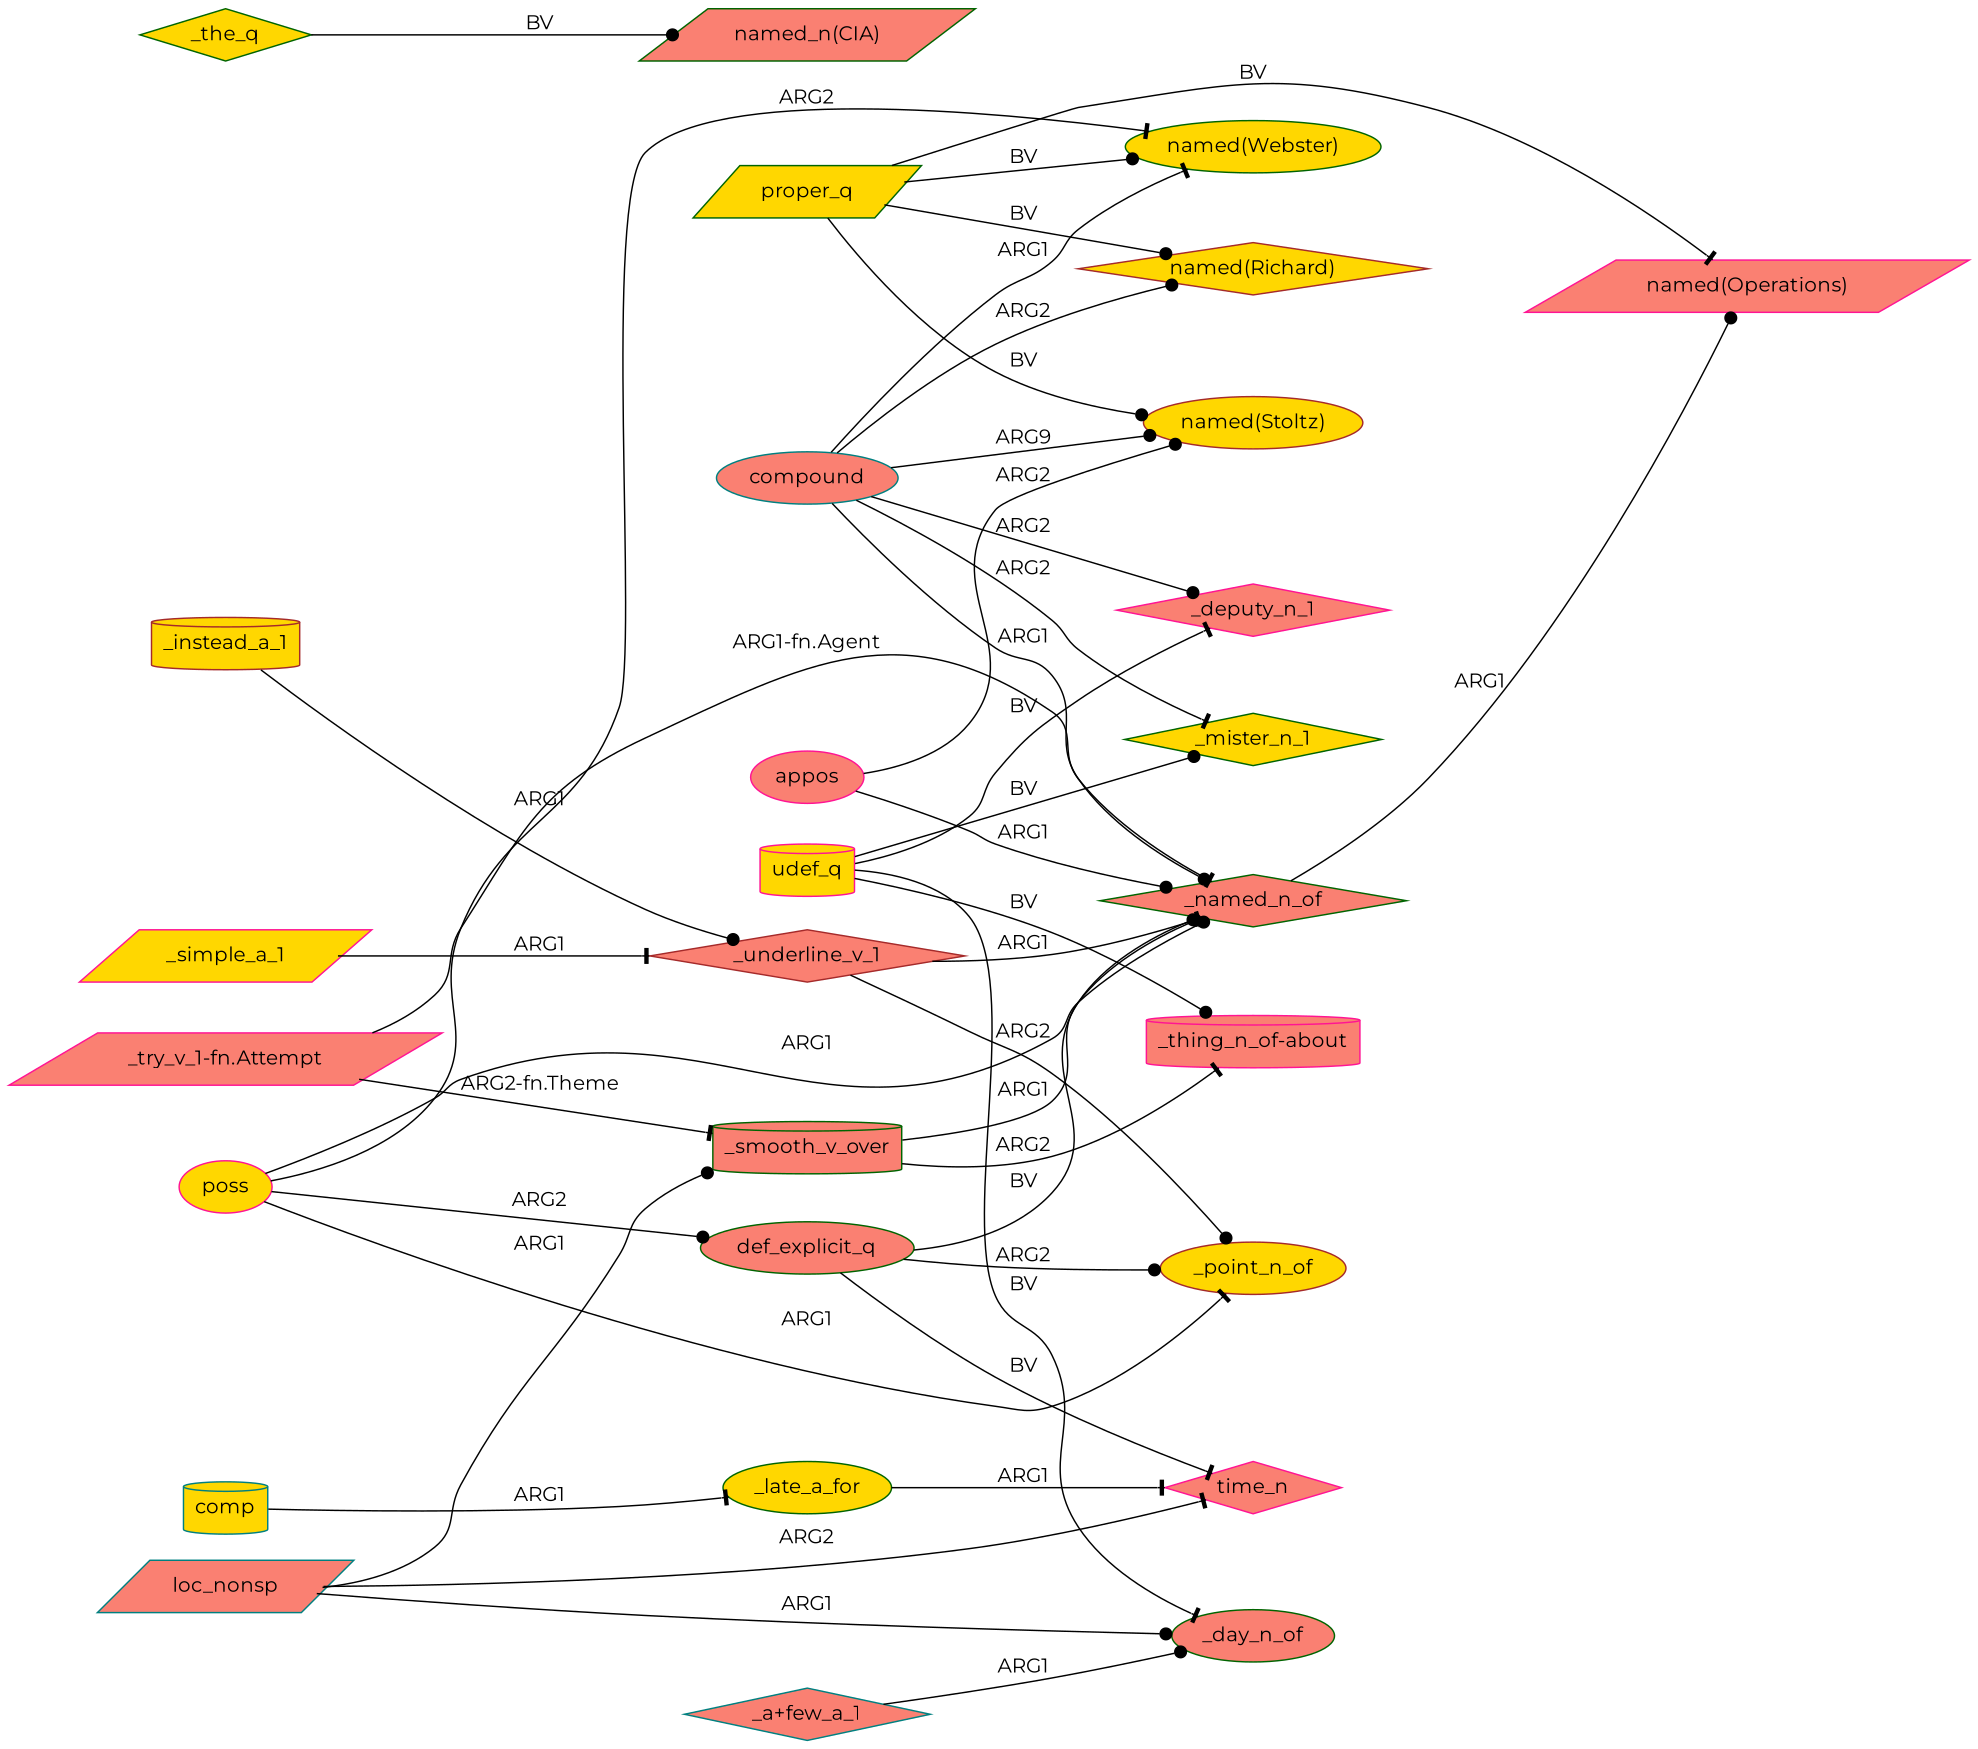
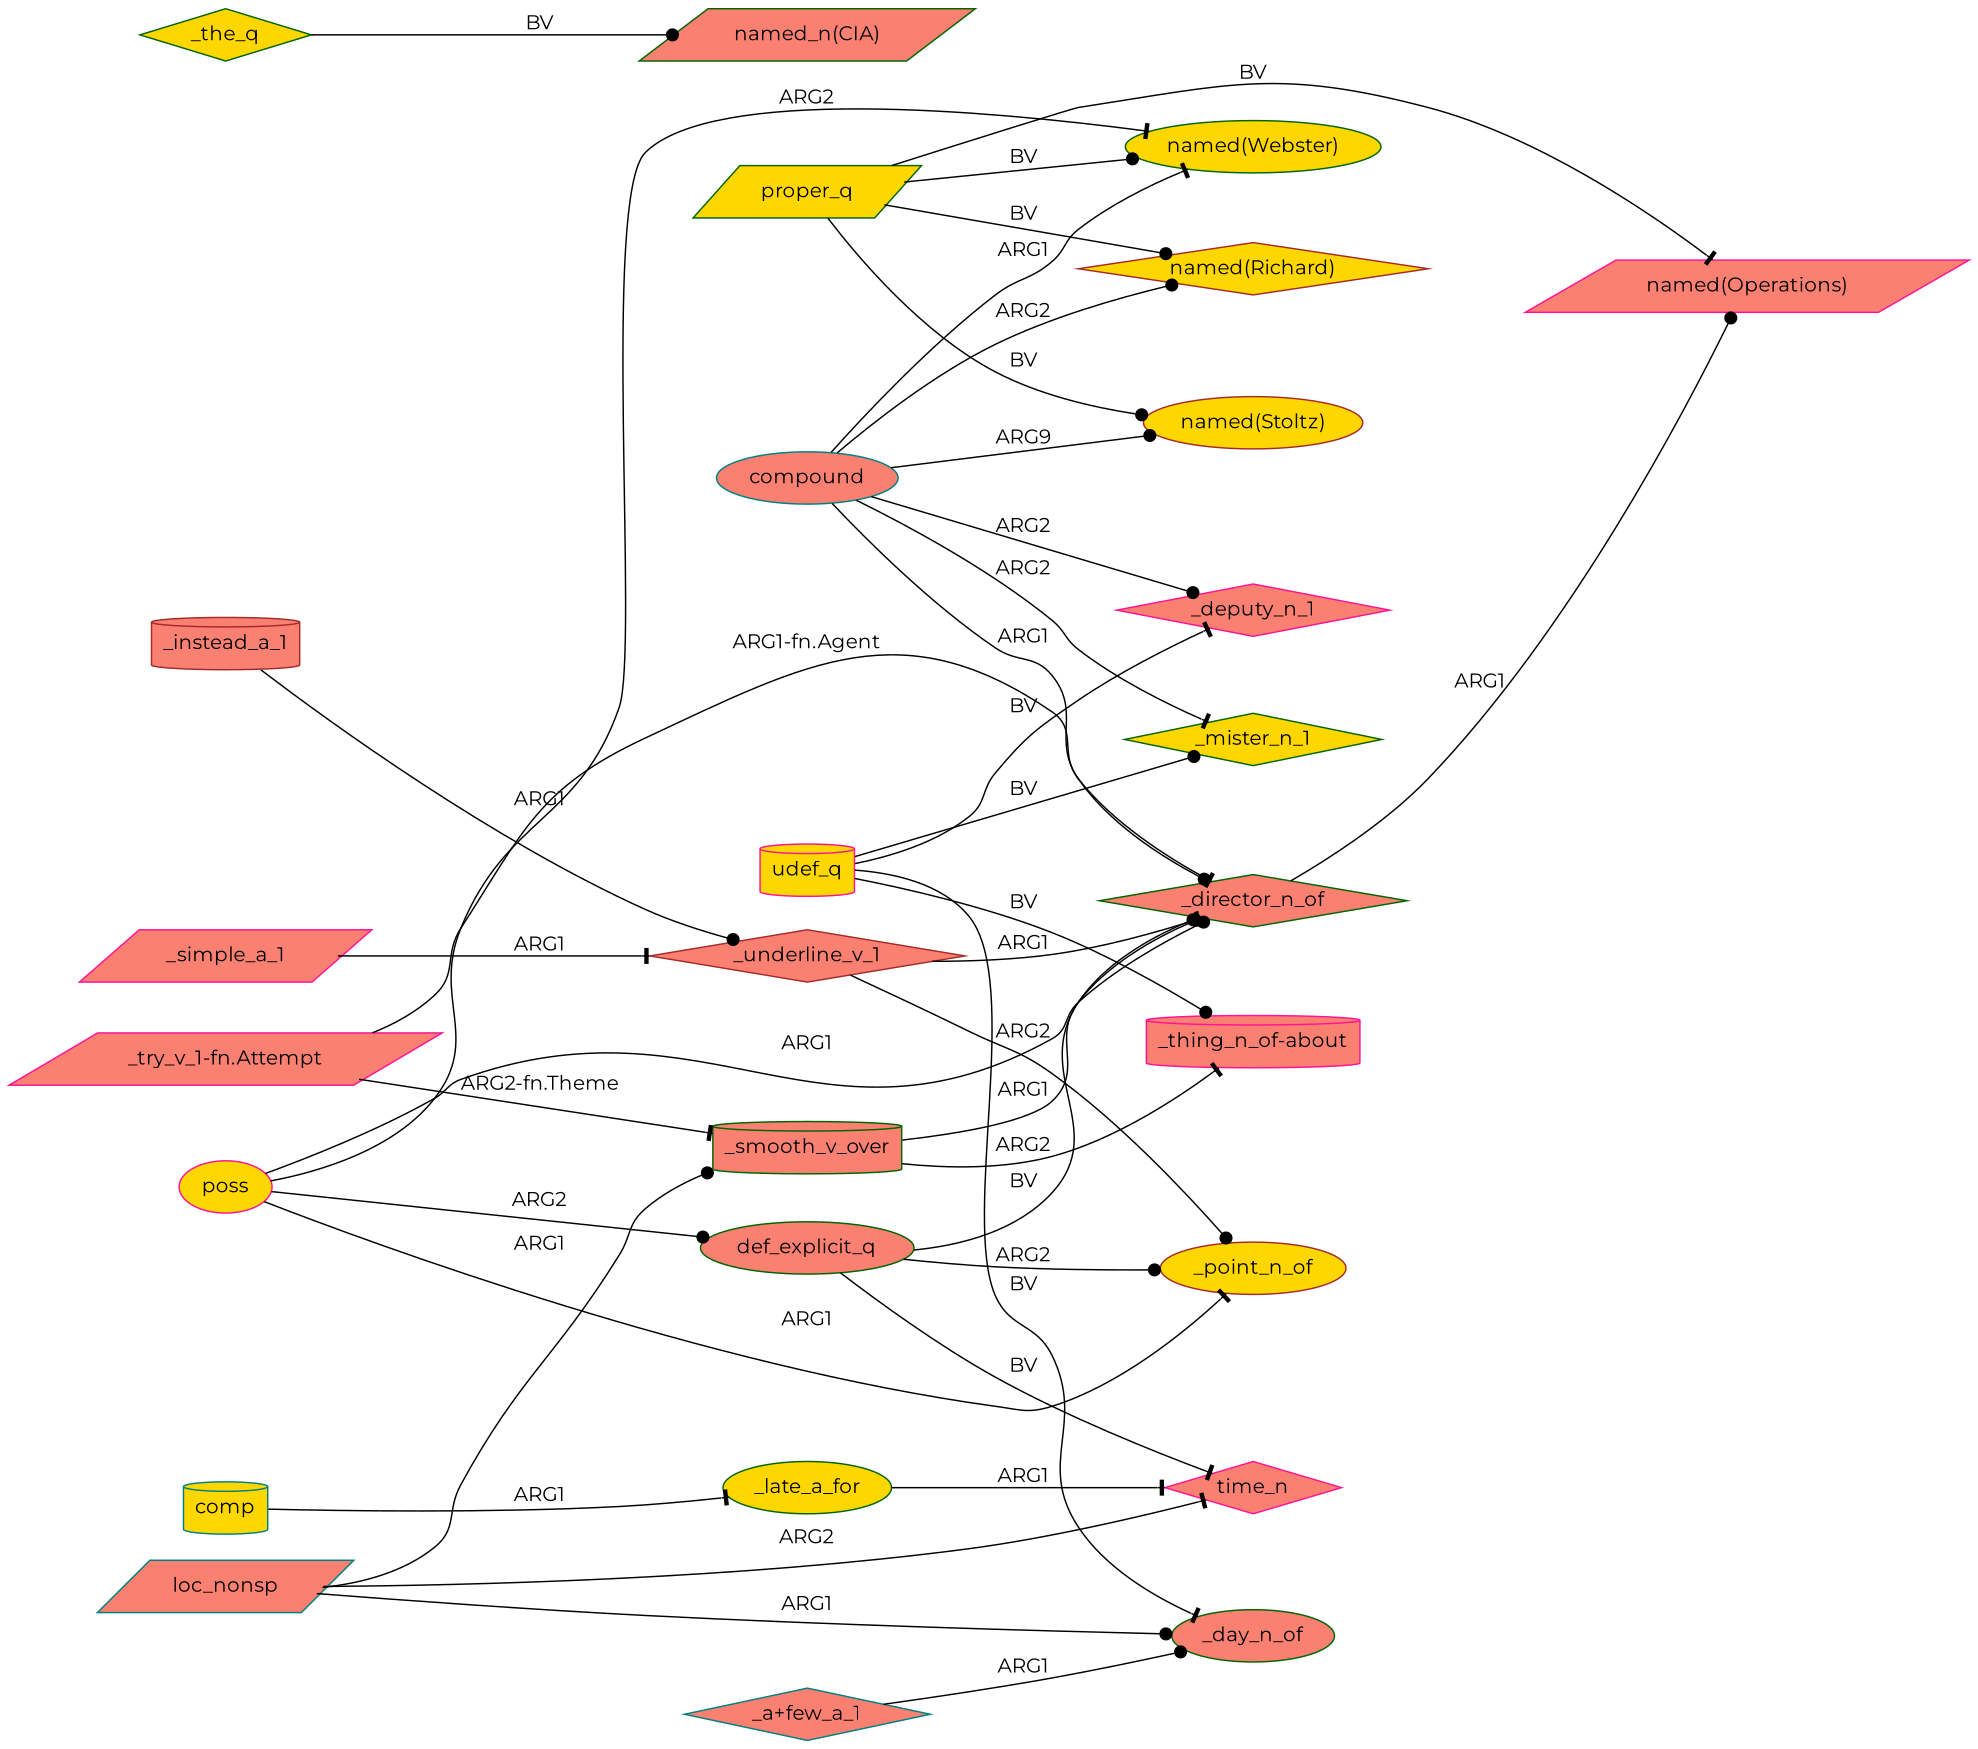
  digraph {
    fontname=Montserrat
    rankdir=LR
    node [color=darkgreen fillcolor=salmon fontname=Montserrat shape=ellipse style=filled]
    edge [arrowhead=dot fontname=Montserrat]
    proper_q [fillcolor=gold shape=parallelogram]
    "named(Stoltz)" [color=brown fillcolor=gold]
    "named(Operations)" [color=deeppink shape=parallelogram]
    "named(Richard)" [color=brown fillcolor=gold shape=diamond]
    "named(Webster)" [fillcolor=gold]
    udef_q [color=deeppink fillcolor=gold shape=cylinder]
    "_thing_n_of-about" [color=deeppink shape=cylinder]
    _mister_n_1 [fillcolor=gold shape=diamond]
    _deputy_n_1 [color=deeppink shape=diamond]
    _day_n_of
    "_try_v_1-fn.Attempt" [color=deeppink shape=parallelogram]
    _smooth_v_over [shape=cylinder]
-   _director_n_of [shape=diamond label=_named_n_of]
+   _director_n_of [shape=diamond]
    comp [color=teal fillcolor=gold shape=cylinder]
    _late_a_for [fillcolor=gold]
    time_n [color=deeppink shape=diamond]
-   appos [color=deeppink]
    poss [color=deeppink fillcolor=gold]
    _point_n_of [color=brown fillcolor=gold]
    def_explicit_q
    "named_n(CIA)" [shape=parallelogram]
-   _instead_a_1 [color=brown fillcolor=gold shape=cylinder]
+   _instead_a_1 [color=brown shape=cylinder]
    _underline_v_1 [color=brown shape=diamond]
    compound [color=teal]
    _the_q [fillcolor=gold shape=diamond]
    loc_nonsp [color=teal shape=parallelogram]
-   _simple_a_1 [color=deeppink fillcolor=gold shape=parallelogram]
+   _simple_a_1 [color=deeppink shape=parallelogram]
    "_a+few_a_1" [color=teal shape=diamond]
    proper_q -> "named(Stoltz)" [label=BV]
    proper_q -> "named(Operations)" [arrowhead=tee label=BV]
    proper_q -> "named(Richard)" [label=BV]
    proper_q -> "named(Webster)" [label=BV]
    udef_q -> "_thing_n_of-about" [label=BV]
    udef_q -> _mister_n_1 [label=BV]
    udef_q -> _deputy_n_1 [arrowhead=tee label=BV]
    udef_q -> _day_n_of [arrowhead=tee label=BV]
    "_try_v_1-fn.Attempt" -> _smooth_v_over [arrowhead=tee label="ARG2-fn.Theme"]
    "_try_v_1-fn.Attempt" -> _director_n_of [arrowhead=tee label="ARG1-fn.Agent"]
    _smooth_v_over -> "_thing_n_of-about" [arrowhead=tee label=ARG2]
    _smooth_v_over -> _director_n_of [label=ARG1]
    _director_n_of -> "named(Operations)" [label=ARG1]
    comp -> _late_a_for [arrowhead=tee label=ARG1]
    _late_a_for -> time_n [arrowhead=tee label=ARG1]
-   appos -> "named(Stoltz)" [label=ARG2]
-   appos -> _director_n_of [label=ARG1]
    poss -> "named(Webster)" [arrowhead=tee label=ARG2]
    poss -> _director_n_of [label=ARG1]
    poss -> _point_n_of [arrowhead=tee label=ARG1]
    poss -> def_explicit_q [label=ARG2]
    def_explicit_q -> _director_n_of [label=BV]
    def_explicit_q -> time_n [arrowhead=tee label=BV]
    def_explicit_q -> _point_n_of [label=ARG2]
    _instead_a_1 -> _underline_v_1 [label=ARG1]
    _underline_v_1 -> _director_n_of [arrowhead=tee label=ARG1]
    _underline_v_1 -> _point_n_of [label=ARG2]
    compound -> "named(Stoltz)" [label=ARG9]
    compound -> "named(Richard)" [label=ARG2]
    compound -> "named(Webster)" [arrowhead=tee label=ARG1]
    compound -> _mister_n_1 [arrowhead=tee label=ARG2]
    compound -> _deputy_n_1 [label=ARG2]
    compound -> _director_n_of [label=ARG1]
    _the_q -> "named_n(CIA)" [label=BV]
    loc_nonsp -> _day_n_of [label=ARG1]
    loc_nonsp -> _smooth_v_over [label=ARG1]
    loc_nonsp -> time_n [arrowhead=tee label=ARG2]
    _simple_a_1 -> _underline_v_1 [arrowhead=tee label=ARG1]
    "_a+few_a_1" -> _day_n_of [label=ARG1]
  }
